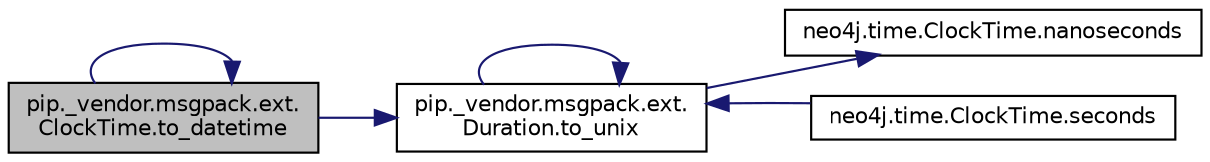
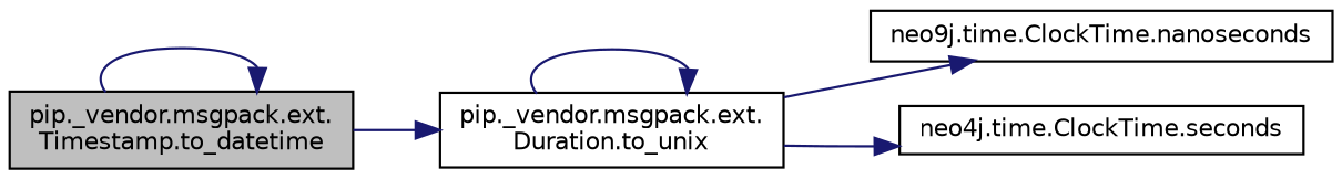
  digraph {
    rankdir=LR
    node [color=black fillcolor=white fontname=Helvetica fontsize=10 shape=record style=filled]
    edge [color=midnightblue fontname=Helvetica fontsize=10 labelfontname=Helvetica labelfontsize=10 style=solid]
-   n1 [fillcolor=grey75 fontcolor=black height=0.2 label="pip._vendor.msgpack.ext.\lClockTime.to_datetime" width=0.4]
+   n1 [fillcolor=grey75 fontcolor=black height=0.2 label="pip._vendor.msgpack.ext.\lTimestamp.to_datetime" width=0.4]
    n2 [height=0.2 label="pip._vendor.msgpack.ext.\lDuration.to_unix" width=0.4]
-   n3 [height=0.2 label="neo4j.time.ClockTime.nanoseconds" width=0.4]
+   n3 [height=0.2 label="neo9j.time.ClockTime.nanoseconds" width=0.4]
    n4 [height=0.2 label="neo4j.time.ClockTime.seconds" width=0.4]
    n1 -> n1
    n1 -> n2
    n2 -> n2
    n2 -> n3
-   n4 -> n2
+   n2 -> n4
  }
